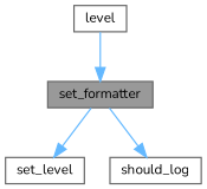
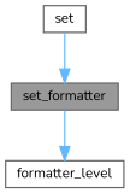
  digraph {
    fontname=Nunito
    rankdir=TB
    node [color=grey40 fillcolor=white fontname=Nunito fontsize=10 shape=box style=filled]
    edge [color=steelblue1 fontname=Nunito fontsize=10 labelfontname=Helvetica labelfontsize=10 style=solid]
    n1 [color=gray40 fillcolor=grey60 fontcolor=black height=0.2 label=set_formatter width=0.4]
-   n2 [height=0.2 label=set_level width=0.4]
-   n3 [height=0.2 label=should_log width=0.4]
-   n4 [height=0.2 label=level width=0.4]
+   n2 [height=0.2 label=formatter_level width=0.4]
+   n4 [height=0.2 label=set width=0.4]
    n1 -> n2
-   n1 -> n3
    n4 -> n1
  }
